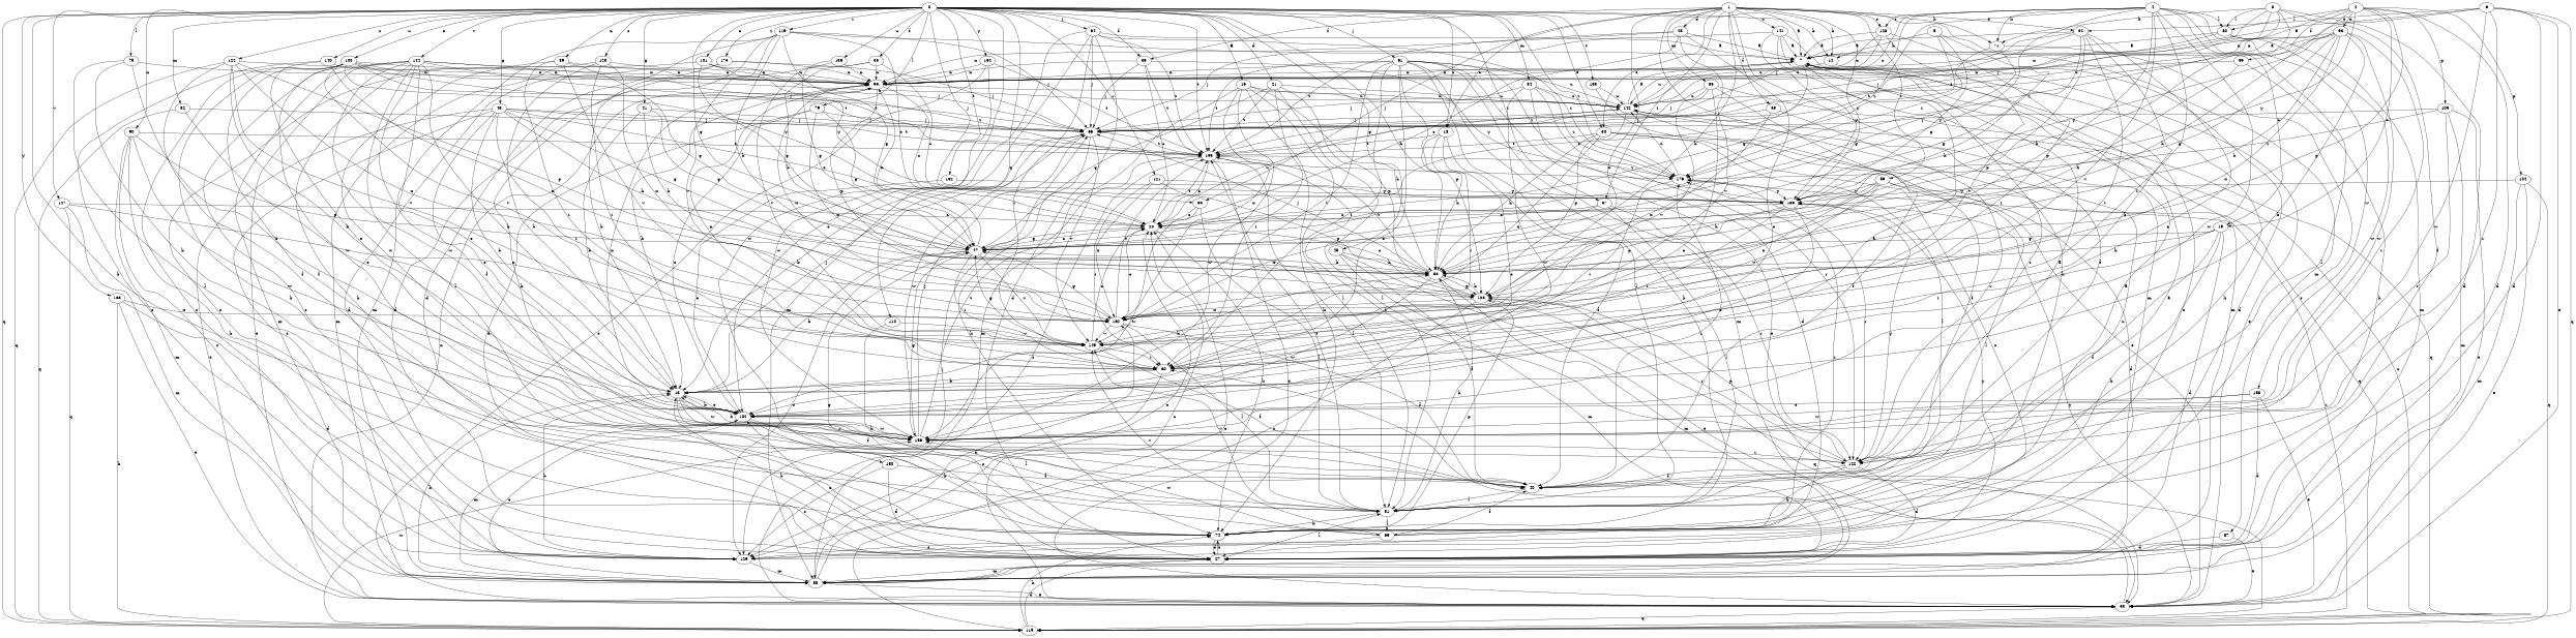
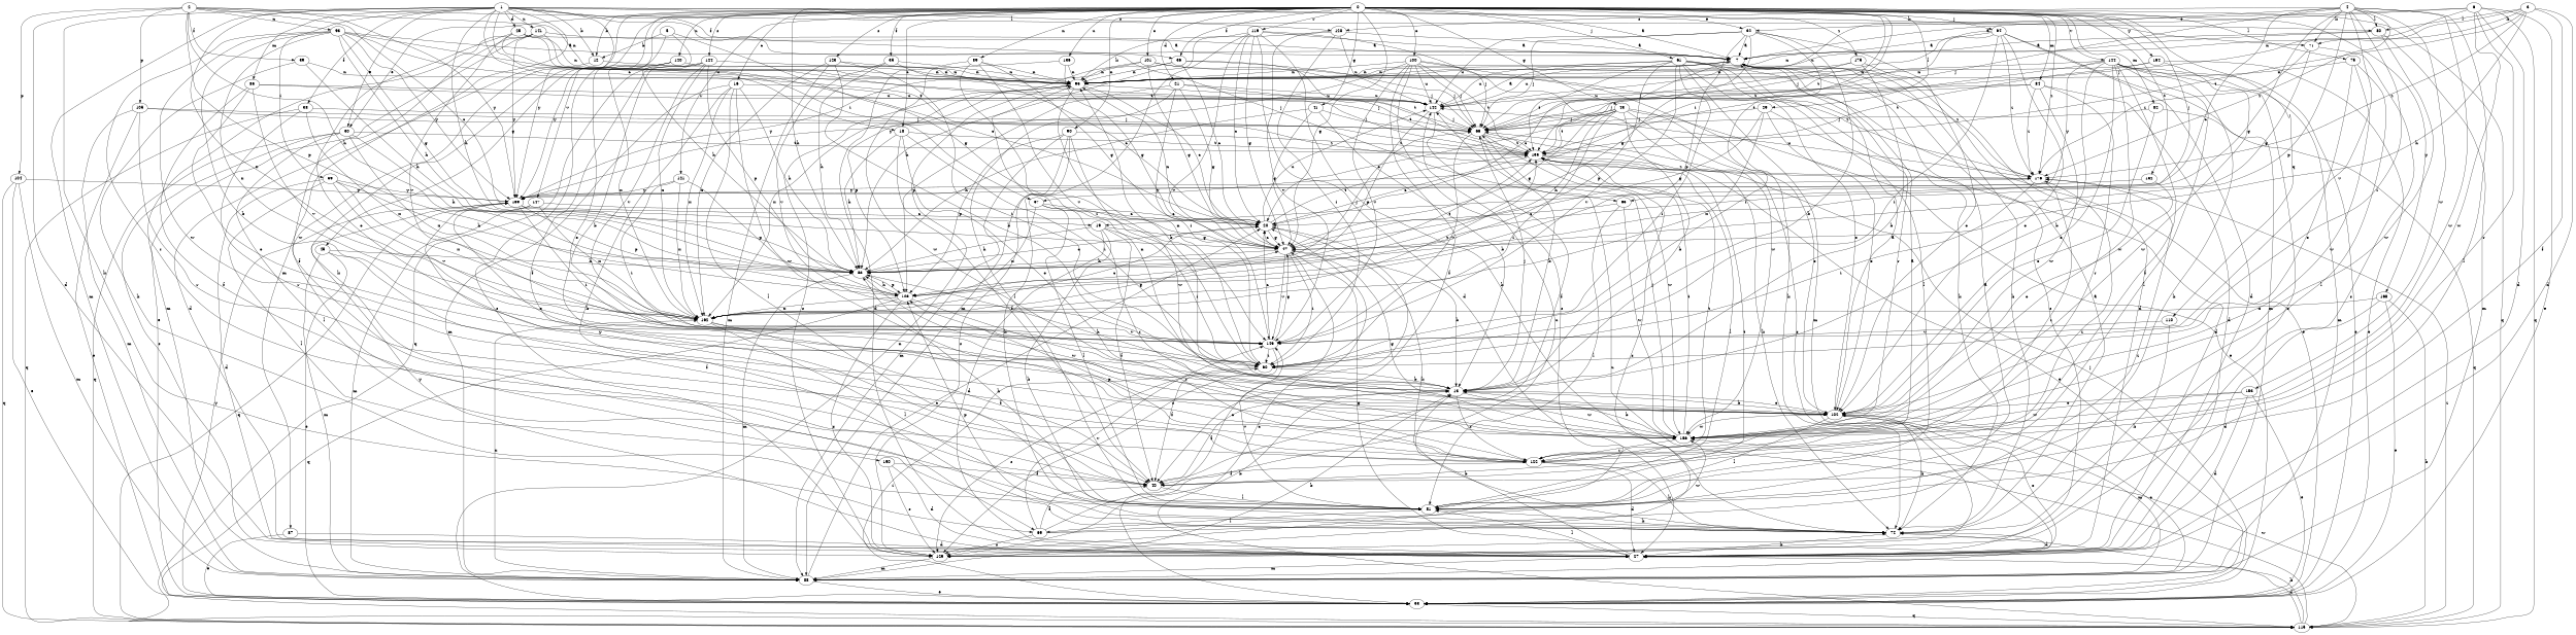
  strict digraph {
    0
    7
    12
    16
    18
    21
    30
    35
    36
    41
    43
    45
    47
    53
    57
    61
    64
    65
    69
    75
-   79
+   79 [label=29]
    82
    84
    89
    90
    100
    101
    110
    115
    119
    121
    123
    124
    132
-   133
    135
    136
    140
    144
    147
    150
    164
    168
    175
    176
    95
    142
    122
    20
    74
    129
    27
    88
    162
    81
    156
    40
    60
    102
    108
    149
    169
    66
    13
    33
    1
    25
    32
    38
    59
    71
    85
    87
    128
    141
    2
    19
    39
    80
    93
    104
    105
    3
    4
    153
    5
    6
    0 -> 7 [label=a]
    0 -> 12 [label=b]
    0 -> 16 [label=c]
    0 -> 18 [label=c]
    0 -> 21 [label=d]
    0 -> 30 [label=e]
    0 -> 35 [label=f]
    0 -> 36 [label=f]
    0 -> 41 [label=g]
    0 -> 43 [label=g]
    0 -> 45 [label=g]
    0 -> 47 [label=g]
    0 -> 53 [label=h]
    0 -> 57 [label=i]
    0 -> 61 [label=j]
    0 -> 64 [label=j]
    0 -> 65 [label=j]
    0 -> 69 [label=k]
    0 -> 75 [label=l]
    0 -> 79 [label=l]
    0 -> 82 [label=m]
    0 -> 84 [label=m]
    0 -> 89 [label=n]
    0 -> 90 [label=n]
    0 -> 100 [label=o]
    0 -> 101 [label=o]
    0 -> 110 [label=q]
    0 -> 115 [label=q]
    0 -> 119 [label=r]
    0 -> 121 [label=r]
    0 -> 123 [label=s]
    0 -> 124 [label=s]
    0 -> 132 [label=t]
-   0 -> 133 [label=t]
    0 -> 135 [label=t]
    0 -> 136 [label=u]
    0 -> 140 [label=u]
    0 -> 144 [label=v]
    0 -> 147 [label=v]
    0 -> 150 [label=w]
    0 -> 164 [label=y]
    0 -> 168 [label=y]
    0 -> 175 [label=z]
    0 -> 176 [label=z]
    7 -> 95 [label=n]
    7 -> 142 [label=u]
    7 -> 122 [label=r]
    7 -> 20 [label=c]
    7 -> 74 [label=k]
    7 -> 129 [label=s]
    12 -> 95 [label=n]
    12 -> 27 [label=d]
    16 -> 53 [label=h]
    16 -> 142 [label=u]
    16 -> 74 [label=k]
    16 -> 88 [label=m]
    16 -> 162 [label=x]
    16 -> 81 [label=l]
    16 -> 156 [label=w]
    18 -> 53 [label=h]
    18 -> 135 [label=t]
    18 -> 40 [label=f]
    18 -> 60 [label=i]
    18 -> 102 [label=o]
    21 -> 47 [label=g]
    21 -> 135 [label=t]
    21 -> 142 [label=u]
    21 -> 81 [label=l]
    21 -> 60 [label=i]
    21 -> 108 [label=p]
    30 -> 53 [label=h]
    30 -> 115 [label=q]
    30 -> 135 [label=t]
    30 -> 129 [label=s]
    30 -> 162 [label=x]
    30 -> 81 [label=l]
    35 -> 53 [label=h]
    35 -> 95 [label=n]
    35 -> 20 [label=c]
    35 -> 149 [label=v]
    36 -> 135 [label=t]
    36 -> 95 [label=n]
    36 -> 20 [label=c]
    36 -> 169 [label=y]
    36 -> 66 [label=j]
    41 -> 47 [label=g]
    41 -> 53 [label=h]
    41 -> 66 [label=j]
    41 -> 13 [label=b]
    43 -> 47 [label=g]
    43 -> 53 [label=h]
    43 -> 135 [label=t]
    43 -> 20 [label=c]
    43 -> 129 [label=s]
    43 -> 60 [label=i]
    43 -> 102 [label=o]
    43 -> 66 [label=j]
    43 -> 13 [label=b]
    43 -> 33 [label=e]
    45 -> 53 [label=h]
    45 -> 88 [label=m]
    45 -> 40 [label=f]
    45 -> 33 [label=e]
    47 -> 53 [label=h]
    47 -> 95 [label=n]
    47 -> 20 [label=c]
    47 -> 129 [label=s]
    47 -> 60 [label=i]
    47 -> 149 [label=v]
    47 -> 13 [label=b]
    53 -> 135 [label=t]
    53 -> 20 [label=c]
    53 -> 88 [label=m]
    53 -> 156 [label=w]
    53 -> 108 [label=p]
    53 -> 66 [label=j]
    57 -> 122 [label=r]
    57 -> 20 [label=c]
    57 -> 162 [label=x]
    57 -> 81 [label=l]
    61 -> 135 [label=t]
    61 -> 176 [label=z]
    61 -> 95 [label=n]
    61 -> 142 [label=u]
    61 -> 74 [label=k]
    61 -> 88 [label=m]
    61 -> 81 [label=l]
    61 -> 60 [label=i]
    61 -> 102 [label=o]
    61 -> 108 [label=p]
    61 -> 149 [label=v]
    61 -> 33 [label=e]
    64 -> 7 [label=a]
    64 -> 135 [label=t]
    64 -> 176 [label=z]
    64 -> 27 [label=d]
    64 -> 88 [label=m]
    64 -> 60 [label=i]
    64 -> 102 [label=o]
    64 -> 66 [label=j]
    65 -> 20 [label=c]
    65 -> 81 [label=l]
    65 -> 156 [label=w]
    69 -> 176 [label=z]
    69 -> 142 [label=u]
    69 -> 129 [label=s]
    69 -> 156 [label=w]
    69 -> 40 [label=f]
    69 -> 149 [label=v]
    75 -> 95 [label=n]
    75 -> 81 [label=l]
-   75 -> 156 [label=h]
+   75 -> 156 [label=w]
    75 -> 102 [label=o]
    79 -> 47 [label=g]
    79 -> 27 [label=d]
    79 -> 162 [label=x]
    79 -> 102 [label=o]
    79 -> 66 [label=j]
    82 -> 115 [label=q]
    82 -> 102 [label=o]
    82 -> 66 [label=j]
    84 -> 176 [label=z]
    84 -> 142 [label=u]
    84 -> 122 [label=r]
    84 -> 27 [label=d]
    84 -> 156 [label=w]
    84 -> 66 [label=j]
    89 -> 47 [label=g]
    89 -> 95 [label=n]
    89 -> 156 [label=w]
    89 -> 60 [label=i]
    89 -> 149 [label=v]
    90 -> 135 [label=t]
    90 -> 74 [label=k]
    90 -> 129 [label=s]
    90 -> 88 [label=m]
    90 -> 156 [label=w]
    90 -> 108 [label=p]
    100 -> 135 [label=t]
    100 -> 95 [label=n]
    100 -> 142 [label=u]
    100 -> 74 [label=k]
    100 -> 129 [label=s]
    100 -> 156 [label=w]
    100 -> 40 [label=f]
    100 -> 149 [label=v]
    100 -> 169 [label=y]
    100 -> 66 [label=j]
    101 -> 47 [label=g]
    101 -> 176 [label=z]
    101 -> 95 [label=n]
    101 -> 129 [label=s]
    101 -> 66 [label=j]
    110 -> 74 [label=k]
    110 -> 149 [label=v]
    115 -> 176 [label=z]
    115 -> 142 [label=u]
    115 -> 20 [label=c]
    115 -> 74 [label=k]
    115 -> 27 [label=d]
    115 -> 156 [label=w]
    119 -> 7 [label=a]
    119 -> 47 [label=g]
    119 -> 53 [label=h]
    119 -> 20 [label=c]
    119 -> 74 [label=k]
    119 -> 27 [label=d]
    119 -> 88 [label=m]
    119 -> 149 [label=v]
    119 -> 66 [label=j]
    121 -> 162 [label=x]
    121 -> 60 [label=i]
    121 -> 108 [label=p]
    121 -> 169 [label=y]
    123 -> 95 [label=n]
    123 -> 88 [label=m]
    123 -> 162 [label=x]
    123 -> 60 [label=i]
    123 -> 13 [label=b]
    124 -> 115 [label=q]
    124 -> 95 [label=n]
    124 -> 162 [label=x]
    124 -> 40 [label=f]
    124 -> 108 [label=p]
    124 -> 149 [label=v]
    124 -> 13 [label=b]
    132 -> 102 [label=o]
    132 -> 169 [label=y]
-   133 -> 142 [label=u]
-   133 -> 33 [label=e]
    135 -> 176 [label=z]
    135 -> 20 [label=c]
    135 -> 129 [label=s]
    135 -> 81 [label=l]
    135 -> 33 [label=e]
    136 -> 47 [label=g]
    136 -> 95 [label=n]
    136 -> 27 [label=d]
    140 -> 95 [label=n]
    140 -> 129 [label=s]
    140 -> 162 [label=x]
    140 -> 102 [label=o]
    144 -> 135 [label=t]
    144 -> 95 [label=n]
    144 -> 74 [label=k]
    144 -> 129 [label=s]
    144 -> 88 [label=m]
    144 -> 81 [label=l]
    144 -> 156 [label=w]
    144 -> 40 [label=f]
    144 -> 102 [label=o]
    144 -> 169 [label=y]
    144 -> 13 [label=b]
    144 -> 33 [label=e]
    147 -> 115 [label=q]
    147 -> 20 [label=c]
    147 -> 88 [label=m]
    147 -> 162 [label=x]
    150 -> 129 [label=s]
    150 -> 27 [label=d]
    150 -> 40 [label=f]
    164 -> 135 [label=t]
    164 -> 95 [label=n]
    164 -> 156 [label=w]
    164 -> 33 [label=e]
    168 -> 115 [label=b]
    168 -> 27 [label=d]
    168 -> 162 [label=x]
    168 -> 33 [label=e]
    175 -> 95 [label=n]
    175 -> 27 [label=d]
    175 -> 66 [label=j]
    175 -> 13 [label=b]
    176 -> 142 [label=u]
    176 -> 122 [label=r]
    176 -> 60 [label=i]
    176 -> 169 [label=y]
    95 -> 142 [label=u]
    95 -> 20 [label=c]
    95 -> 162 [label=x]
    95 -> 108 [label=p]
    95 -> 13 [label=b]
    142 -> 7 [label=a]
    142 -> 40 [label=f]
    142 -> 108 [label=p]
    142 -> 66 [label=j]
    122 -> 7 [label=a]
    122 -> 135 [label=t]
    122 -> 74 [label=k]
    122 -> 27 [label=d]
    122 -> 40 [label=f]
    122 -> 108 [label=p]
    122 -> 169 [label=y]
    20 -> 47 [label=g]
    20 -> 135 [label=t]
    20 -> 142 [label=u]
    20 -> 74 [label=k]
    74 -> 7 [label=a]
    74 -> 27 [label=d]
    74 -> 108 [label=p]
    129 -> 88 [label=m]
    129 -> 13 [label=b]
    27 -> 47 [label=g]
    27 -> 74 [label=k]
    27 -> 88 [label=m]
    27 -> 81 [label=l]
    27 -> 102 [label=o]
    27 -> 169 [label=y]
    27 -> 13 [label=b]
    88 -> 20 [label=c]
    88 -> 162 [label=x]
    88 -> 102 [label=o]
    88 -> 13 [label=b]
    88 -> 33 [label=e]
    162 -> 47 [label=g]
    162 -> 135 [label=t]
    162 -> 20 [label=c]
    162 -> 81 [label=l]
    162 -> 40 [label=f]
    162 -> 149 [label=v]
    81 -> 7 [label=a]
    81 -> 53 [label=h]
    81 -> 69 [label=l]
    81 -> 135 [label=t]
    81 -> 74 [label=k]
    81 -> 149 [label=v]
    156 -> 47 [label=g]
    156 -> 135 [label=t]
    156 -> 122 [label=r]
    156 -> 66 [label=j]
    156 -> 13 [label=b]
    40 -> 176 [label=z]
    40 -> 81 [label=l]
    60 -> 95 [label=n]
    60 -> 129 [label=s]
    60 -> 13 [label=b]
    102 -> 7 [label=a]
    102 -> 95 [label=n]
    102 -> 74 [label=k]
    102 -> 88 [label=m]
    102 -> 81 [label=l]
    102 -> 156 [label=w]
    102 -> 13 [label=b]
    108 -> 53 [label=h]
    108 -> 115 [label=q]
    108 -> 122 [label=r]
    108 -> 129 [label=s]
    108 -> 162 [label=x]
    149 -> 47 [label=g]
    149 -> 20 [label=c]
    149 -> 40 [label=f]
    149 -> 60 [label=i]
    169 -> 20 [label=c]
    169 -> 60 [label=i]
    169 -> 102 [label=o]
    169 -> 108 [label=p]
    66 -> 135 [label=t]
    66 -> 74 [label=k]
    66 -> 156 [label=w]
    66 -> 149 [label=v]
    66 -> 13 [label=b]
    13 -> 53 [label=h]
    13 -> 122 [label=r]
    13 -> 156 [label=w]
    13 -> 40 [label=f]
    13 -> 102 [label=o]
    13 -> 66 [label=j]
    33 -> 115 [label=q]
    33 -> 95 [label=n]
    33 -> 20 [label=c]
    33 -> 60 [label=i]
    33 -> 169 [label=y]
    33 -> 66 [label=j]
    1 -> 12 [label=b]
    1 -> 18 [label=c]
    1 -> 30 [label=e]
    1 -> 36 [label=f]
    1 -> 53 [label=h]
    1 -> 57 [label=i]
    1 -> 65 [label=j]
    1 -> 69 [label=k]
    1 -> 88 [label=m]
    1 -> 162 [label=x]
    1 -> 169 [label=y]
    1 -> 25 [label=d]
    1 -> 32 [label=e]
    1 -> 38 [label=f]
    1 -> 59 [label=i]
    1 -> 71 [label=k]
    1 -> 85 [label=m]
    1 -> 87 [label=m]
    1 -> 128 [label=s]
    1 -> 141 [label=u]
    25 -> 7 [label=a]
    25 -> 135 [label=t]
    25 -> 95 [label=n]
    25 -> 20 [label=c]
    25 -> 102 [label=o]
    25 -> 149 [label=v]
    32 -> 7 [label=a]
    32 -> 47 [label=g]
    32 -> 142 [label=u]
    32 -> 60 [label=i]
    32 -> 102 [label=o]
    32 -> 108 [label=p]
    32 -> 66 [label=j]
    32 -> 13 [label=b]
    38 -> 122 [label=r]
    38 -> 162 [label=x]
    38 -> 66 [label=j]
    59 -> 53 [label=h]
    59 -> 27 [label=d]
    59 -> 162 [label=x]
    59 -> 81 [label=l]
    59 -> 149 [label=v]
    59 -> 169 [label=y]
    71 -> 47 [label=g]
    71 -> 176 [label=z]
    71 -> 129 [label=s]
-   85 -> 115 [label=q]
+   38 -> 115 [label=q]
    85 -> 142 [label=u]
    85 -> 40 [label=f]
    85 -> 102 [label=o]
    85 -> 149 [label=v]
    85 -> 66 [label=j]
    87 -> 27 [label=d]
    87 -> 33 [label=e]
    128 -> 7 [label=a]
-   128 -> 95 [label=n]
+   128 -> 95 [label=k]
    128 -> 142 [label=u]
    128 -> 60 [label=i]
    128 -> 149 [label=v]
    141 -> 7 [label=a]
    141 -> 88 [label=m]
    141 -> 40 [label=f]
    141 -> 169 [label=y]
    141 -> 66 [label=j]
    141 -> 33 [label=e]
    2 -> 53 [label=h]
    2 -> 95 [label=n]
    2 -> 27 [label=d]
    2 -> 108 [label=p]
    2 -> 169 [label=y]
    2 -> 19 [label=c]
    2 -> 39 [label=f]
    2 -> 80 [label=l]
    2 -> 93 [label=n]
    2 -> 104 [label=p]
    2 -> 105 [label=p]
    19 -> 47 [label=g]
    19 -> 53 [label=h]
    19 -> 74 [label=k]
    19 -> 27 [label=d]
    19 -> 40 [label=f]
    19 -> 60 [label=i]
    39 -> 53 [label=h]
    39 -> 95 [label=n]
    39 -> 74 [label=k]
    80 -> 7 [label=a]
    80 -> 95 [label=n]
    80 -> 88 [label=m]
    80 -> 156 [label=w]
    93 -> 7 [label=a]
    93 -> 47 [label=g]
    93 -> 53 [label=h]
    93 -> 135 [label=t]
    93 -> 142 [label=u]
    93 -> 122 [label=r]
    93 -> 162 [label=x]
    93 -> 156 [label=w]
    93 -> 169 [label=y]
    93 -> 13 [label=b]
    104 -> 115 [label=q]
    104 -> 88 [label=m]
    104 -> 169 [label=y]
    104 -> 33 [label=e]
    105 -> 176 [label=z]
    105 -> 122 [label=r]
    105 -> 88 [label=m]
    105 -> 66 [label=j]
    105 -> 33 [label=e]
    3 -> 53 [label=h]
    3 -> 135 [label=t]
    3 -> 176 [label=z]
    3 -> 27 [label=d]
    3 -> 40 [label=f]
    3 -> 66 [label=j]
    3 -> 71 [label=k]
    3 -> 80 [label=l]
    4 -> 47 [label=g]
    4 -> 176 [label=z]
    4 -> 142 [label=u]
    4 -> 81 [label=l]
    4 -> 156 [label=w]
    4 -> 60 [label=i]
    4 -> 108 [label=p]
    4 -> 149 [label=v]
    4 -> 66 [label=j]
    4 -> 71 [label=k]
    4 -> 128 [label=s]
    4 -> 19 [label=c]
    4 -> 80 [label=l]
    4 -> 153 [label=w]
    153 -> 27 [label=d]
    153 -> 156 [label=w]
    153 -> 102 [label=o]
    153 -> 33 [label=e]
    5 -> 12 [label=b]
    5 -> 47 [label=g]
    5 -> 53 [label=h]
    5 -> 169 [label=y]
    6 -> 7 [label=a]
    6 -> 115 [label=q]
    6 -> 95 [label=n]
    6 -> 122 [label=r]
    6 -> 27 [label=d]
    6 -> 156 [label=w]
    6 -> 33 [label=e]
    6 -> 32 [label=e]
  }
